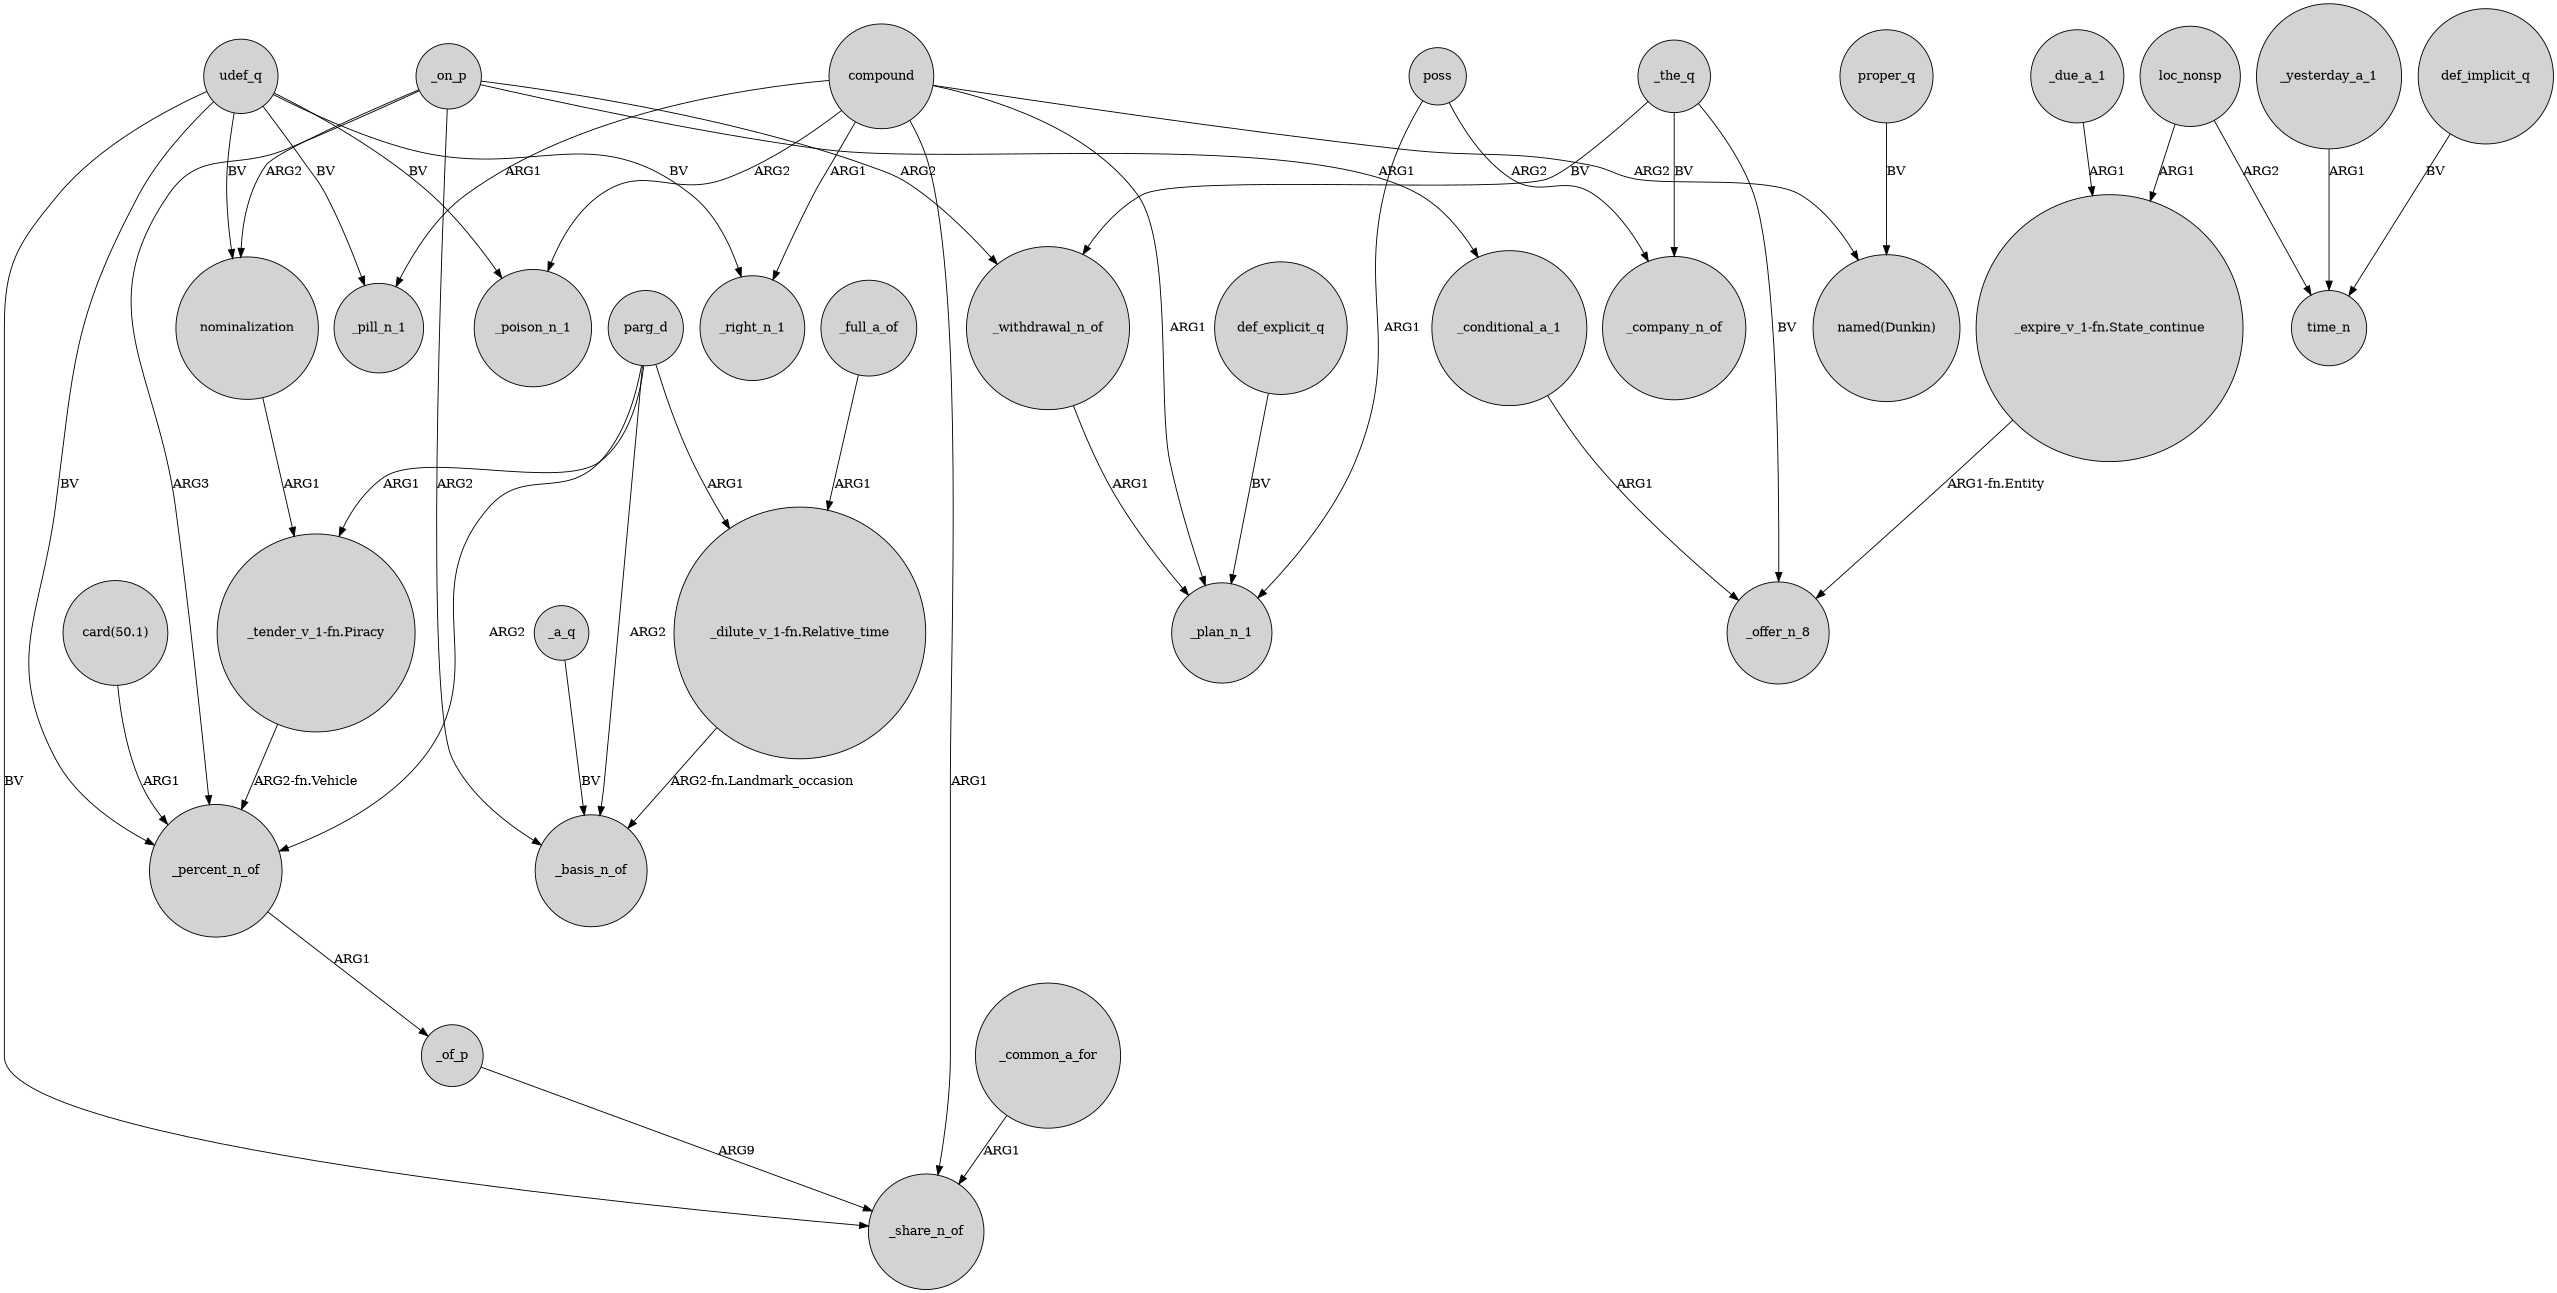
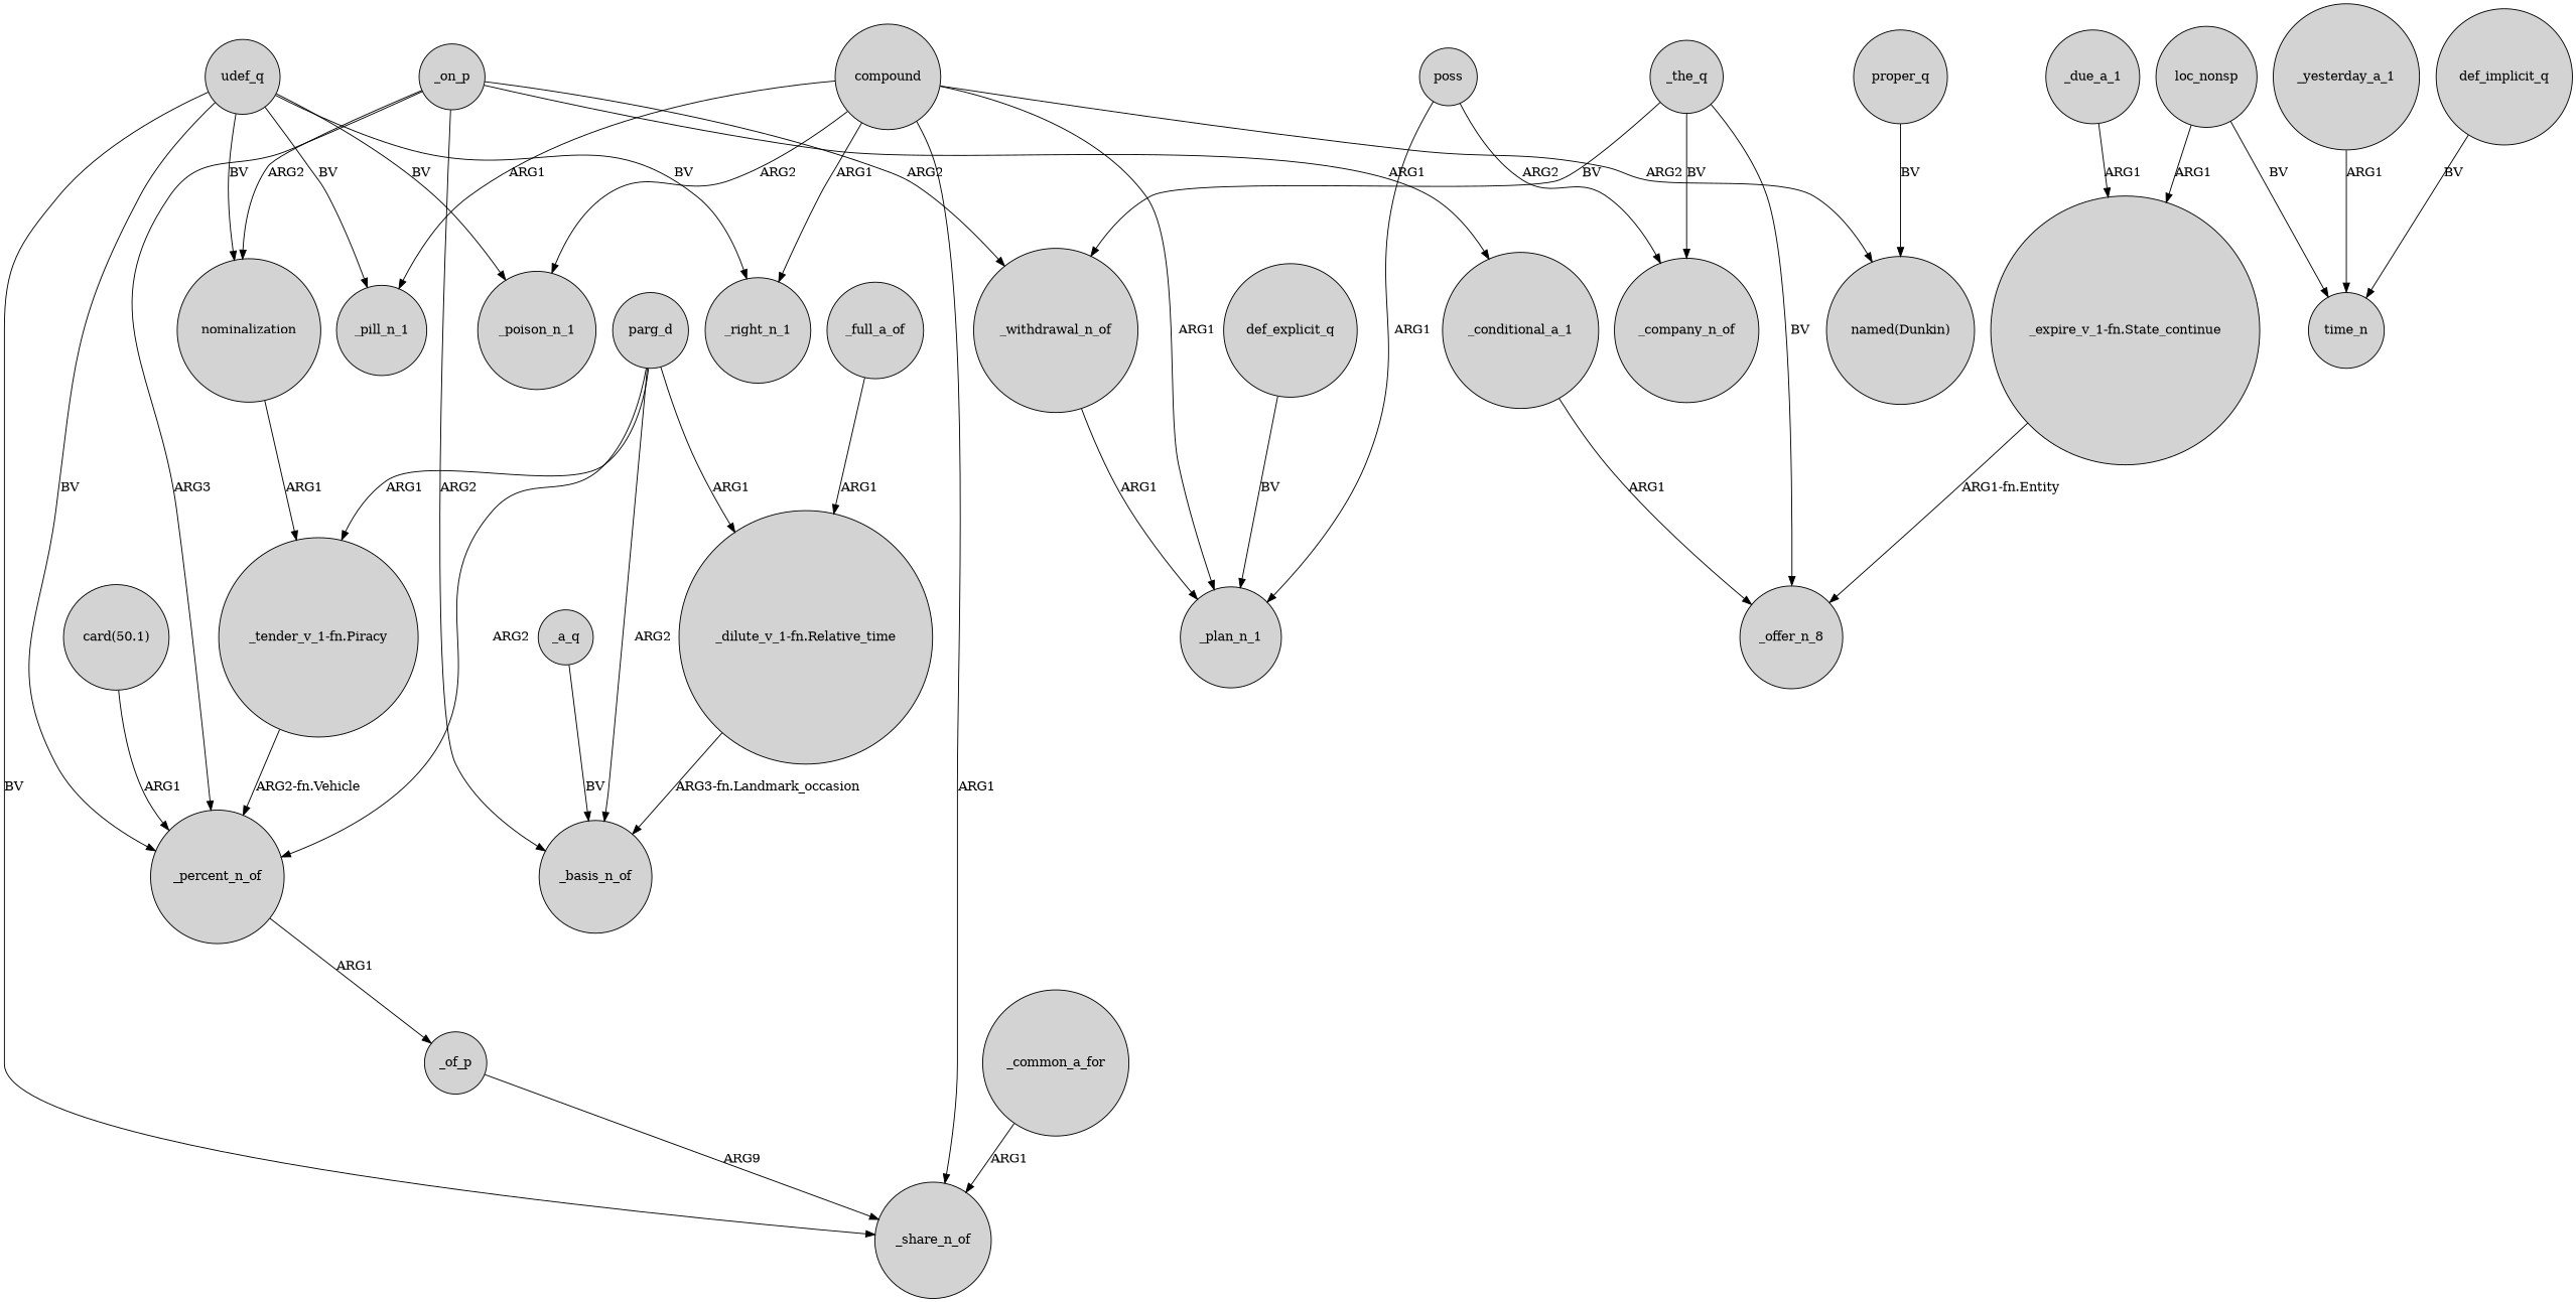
  digraph {
    node [shape=circle style=filled]
    _the_q
    _withdrawal_n_of
    n3 [label=_offer_n_8]
    _company_n_of
    _plan_n_1
    _on_p
    nominalization
    _basis_n_of
    _percent_n_of
    _conditional_a_1
    "_tender_v_1-fn.Piracy"
    _of_p
    compound
    _share_n_of
    _right_n_1
    "named(Dunkin)"
    _poison_n_1
    _pill_n_1
    def_explicit_q
    "_dilute_v_1-fn.Relative_time"
    proper_q
    udef_q
    parg_d
    "_expire_v_1-fn.State_continue"
    _common_a_for
    _yesterday_a_1
    time_n
    "card(50.1)"
    loc_nonsp
    poss
    _due_a_1
    _full_a_of
    def_implicit_q
    _a_q
    _the_q -> _withdrawal_n_of [label=BV]
    _the_q -> n3 [label=BV]
    _the_q -> _company_n_of [label=BV]
    _withdrawal_n_of -> _plan_n_1 [label=ARG1]
    _on_p -> _withdrawal_n_of [label=ARG2]
    _on_p -> nominalization [label=ARG2]
    _on_p -> _basis_n_of [label=ARG2]
    _on_p -> _percent_n_of [label=ARG3]
    _on_p -> _conditional_a_1 [label=ARG1]
    nominalization -> "_tender_v_1-fn.Piracy" [label=ARG1]
    _percent_n_of -> _of_p [label=ARG1]
    _conditional_a_1 -> n3 [label=ARG1]
    "_tender_v_1-fn.Piracy" -> _percent_n_of [label="ARG2-fn.Vehicle"]
    _of_p -> _share_n_of [label=ARG9]
    compound -> _plan_n_1 [label=ARG1]
    compound -> _share_n_of [label=ARG1]
    compound -> _right_n_1 [label=ARG1]
    compound -> "named(Dunkin)" [label=ARG2]
    compound -> _poison_n_1 [label=ARG2]
    compound -> _pill_n_1 [label=ARG1]
    def_explicit_q -> _plan_n_1 [label=BV]
-   "_dilute_v_1-fn.Relative_time" -> _basis_n_of [label="ARG2-fn.Landmark_occasion"]
+   "_dilute_v_1-fn.Relative_time" -> _basis_n_of [label="ARG3-fn.Landmark_occasion"]
    proper_q -> "named(Dunkin)" [label=BV]
    udef_q -> nominalization [label=BV]
    udef_q -> _percent_n_of [label=BV]
    udef_q -> _share_n_of [label=BV]
    udef_q -> _right_n_1 [label=BV]
    udef_q -> _poison_n_1 [label=BV]
    udef_q -> _pill_n_1 [label=BV]
    parg_d -> _basis_n_of [label=ARG2]
    parg_d -> _percent_n_of [label=ARG2]
    parg_d -> "_tender_v_1-fn.Piracy" [label=ARG1]
    parg_d -> "_dilute_v_1-fn.Relative_time" [label=ARG1]
    "_expire_v_1-fn.State_continue" -> n3 [label="ARG1-fn.Entity"]
    _common_a_for -> _share_n_of [label=ARG1]
    _yesterday_a_1 -> time_n [label=ARG1]
    "card(50.1)" -> _percent_n_of [label=ARG1]
    loc_nonsp -> "_expire_v_1-fn.State_continue" [label=ARG1]
-   loc_nonsp -> time_n [label=ARG2]
+   loc_nonsp -> time_n [label=BV]
    poss -> _company_n_of [label=ARG2]
    poss -> _plan_n_1 [label=ARG1]
    _due_a_1 -> "_expire_v_1-fn.State_continue" [label=ARG1]
    _full_a_of -> "_dilute_v_1-fn.Relative_time" [label=ARG1]
    def_implicit_q -> time_n [label=BV]
    _a_q -> _basis_n_of [label=BV]
  }
